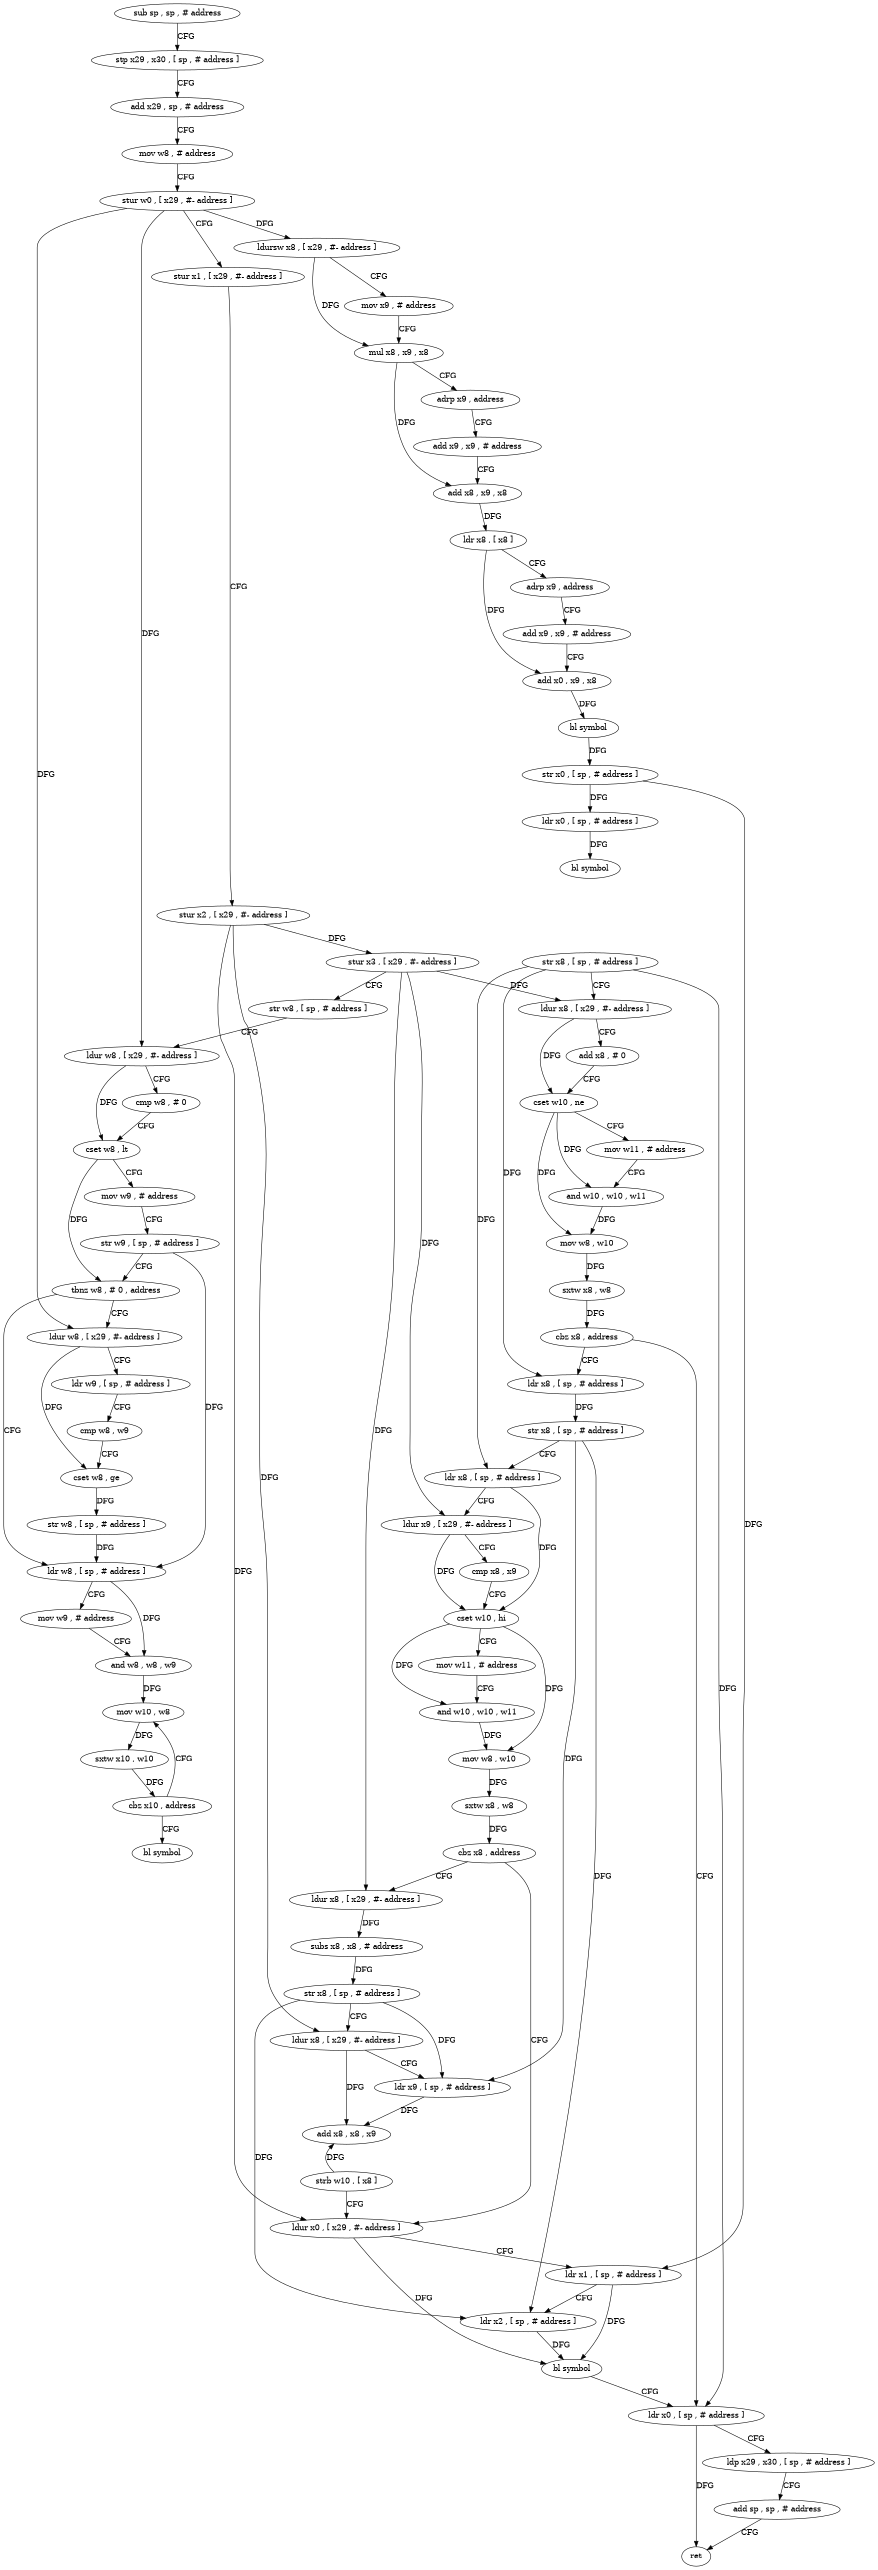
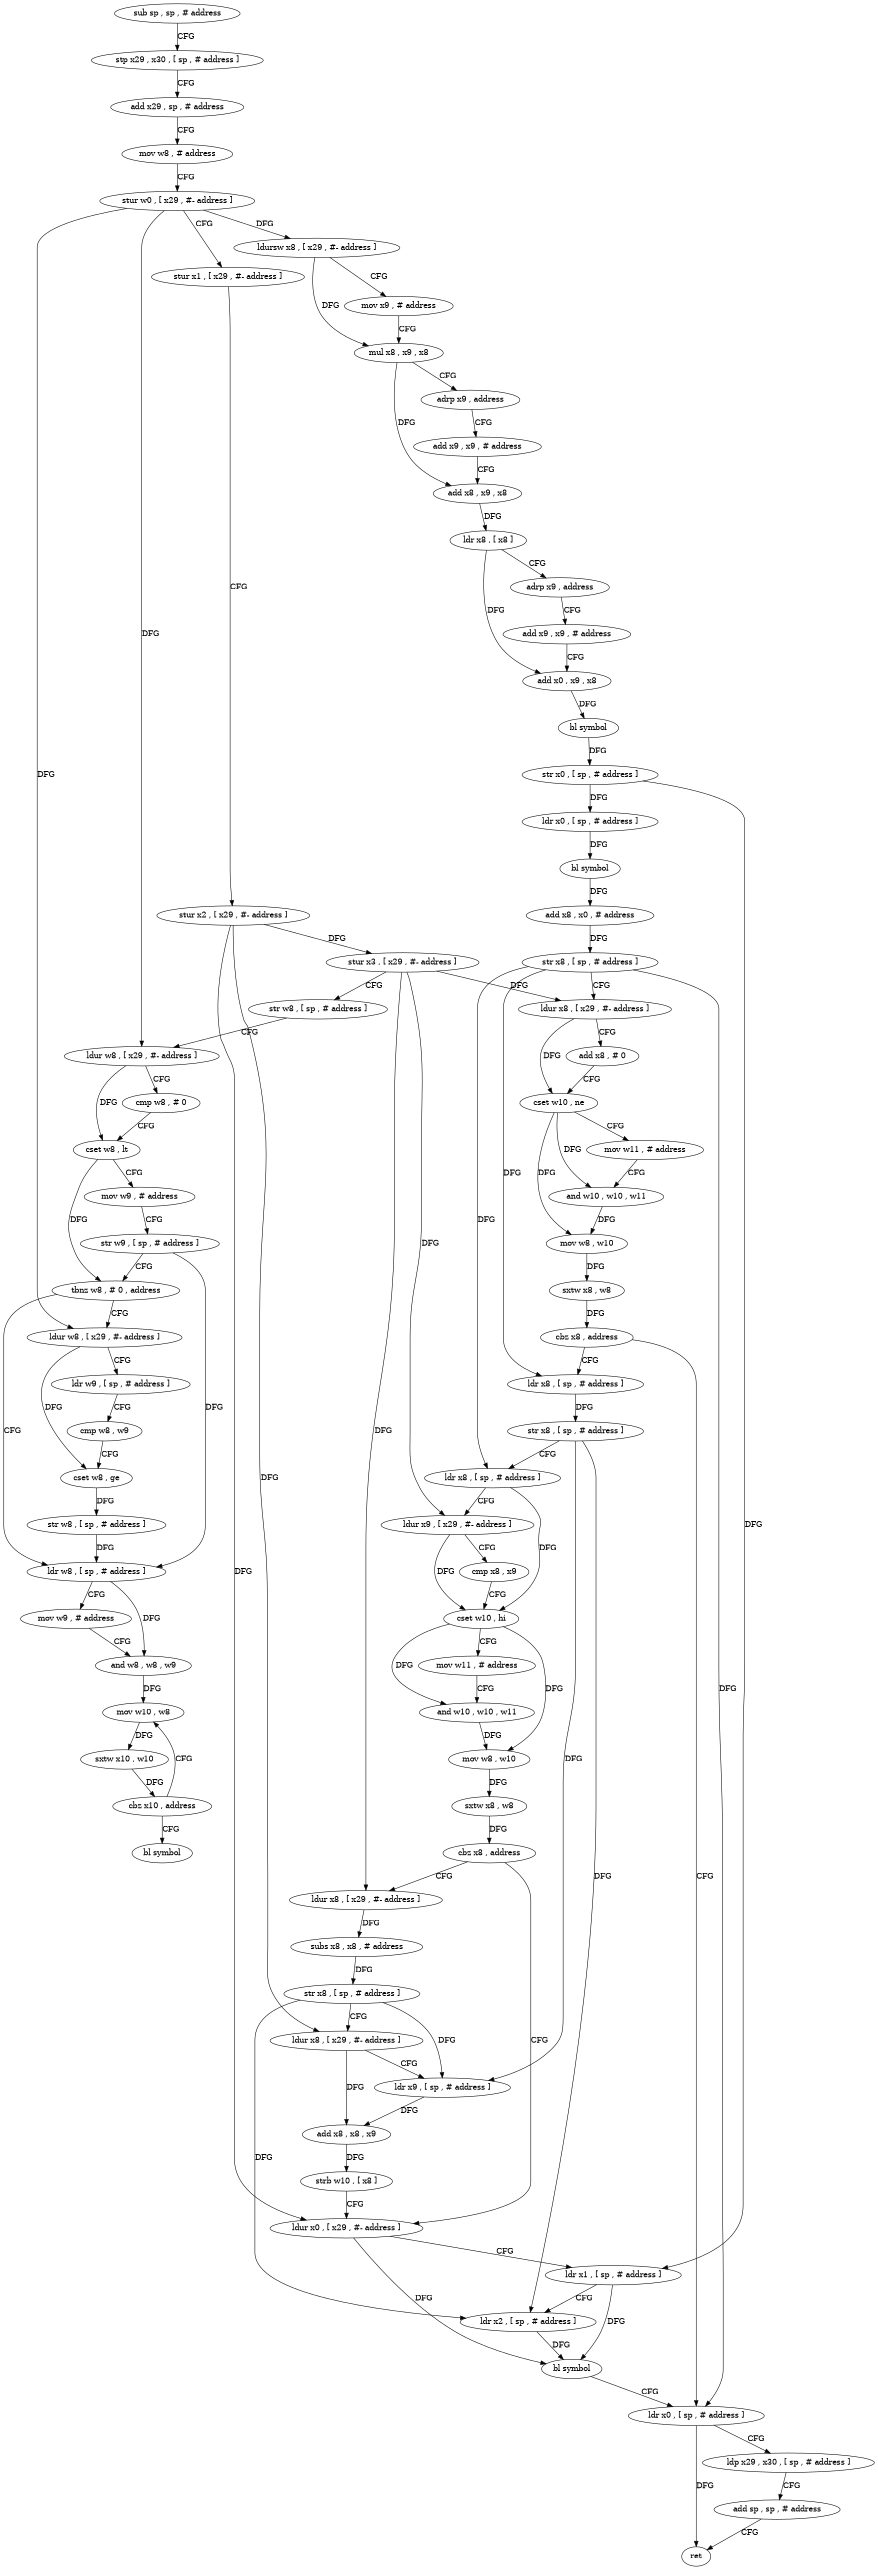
  digraph {
    n1 [label="sub sp , sp , # address"]
    n2 [label="stp x29 , x30 , [ sp , # address ]"]
    n3 [label="add x29 , sp , # address"]
    n4 [label="mov w8 , # address"]
    n5 [label="stur w0 , [ x29 , #- address ]"]
    n6 [label="stur x1 , [ x29 , #- address ]"]
    n7 [label="ldur w8 , [ x29 , #- address ]"]
    n8 [label="ldur w8 , [ x29 , #- address ]"]
    n9 [label="ldursw x8 , [ x29 , #- address ]"]
    n10 [label="stur x2 , [ x29 , #- address ]"]
    n11 [label="cmp w8 , # 0"]
    n12 [label="cset w8 , lt"]
    n13 [label="ldr w9 , [ sp , # address ]"]
    n14 [label="cset w8 , ge"]
    n15 [label="mov x9 , # address"]
    n16 [label="mul x8 , x9 , x8"]
    n17 [label="stur x3 , [ x29 , #- address ]"]
    n18 [label="ldur x0 , [ x29 , #- address ]"]
    n19 [label="ldur x8 , [ x29 , #- address ]"]
    n20 [label="str w8 , [ sp , # address ]"]
    n21 [label="ldur x8 , [ x29 , #- address ]"]
    n22 [label="ldur x9 , [ x29 , #- address ]"]
    n23 [label="ldur x8 , [ x29 , #- address ]"]
    n24 [label="ldr x1 , [ sp , # address ]"]
    n25 [label="bl symbol"]
    n26 [label="ldr x9 , [ sp , # address ]"]
    n27 [label="add x8 , x8 , x9"]
    n28 [label="add x8 , # 0"]
    n29 [label="cset w10 , ne"]
    n30 [label="cset w10 , hi"]
    n31 [label="cmp x8 , x9"]
    n32 [label="subs x8 , x8 , # address"]
    n33 [label="mov w9 , # address"]
    n34 [label="tbnz w8 , # 0 , address"]
    n35 [label="str w9 , [ sp , # address ]"]
    n36 [label="ldr w8 , [ sp , # address ]"]
    n37 [label="mov w9 , # address"]
    n38 [label="and w8 , w8 , w9"]
    n39 [label="mov w10 , w8"]
    n40 [label="cmp w8 , w9"]
    n41 [label="str w8 , [ sp , # address ]"]
    n42 [label="sxtw x10 , w10"]
    n43 [label="cbz x10 , address"]
    n44 [label="bl symbol"]
    n45 [label="adrp x9 , address"]
    n46 [label="add x8 , x9 , x8"]
    n47 [label="add x9 , x9 , # address"]
    n48 [label="ldr x8 , [ x8 ]"]
    n49 [label="adrp x9 , address"]
    n50 [label="add x0 , x9 , x8"]
    n51 [label="add x9 , x9 , # address"]
    n52 [label="bl symbol"]
    n53 [label="str x0 , [ sp , # address ]"]
    n54 [label="ldr x0 , [ sp , # address ]"]
    n55 [label="bl symbol"]
    n56 [label="ldr x2 , [ sp , # address ]"]
+   n57 [label="add x8 , x0 , # address"]
    n58 [label="str x8 , [ sp , # address ]"]
    n59 [label="ldr x0 , [ sp , # address ]"]
    n60 [label="ldr x8 , [ sp , # address ]"]
    n61 [label="ldr x8 , [ sp , # address ]"]
    n62 [label="ldp x29 , x30 , [ sp , # address ]"]
    n63 [label=ret]
    n64 [label="str x8 , [ sp , # address ]"]
    n65 [label="mov w11 , # address"]
    n66 [label="and w10 , w10 , w11"]
    n67 [label="mov w8 , w10"]
    n68 [label="sxtw x8 , w8"]
    n69 [label="cbz x8 , address"]
    n70 [label="add sp , sp , # address"]
    n71 [label="mov w11 , # address"]
    n72 [label="and w10 , w10 , w11"]
    n73 [label="mov w8 , w10"]
    n74 [label="sxtw x8 , w8"]
    n75 [label="cbz x8 , address"]
    n76 [label="str x8 , [ sp , # address ]"]
    n77 [label="strb w10 , [ x8 ]"]
    n1 -> n2 [label=CFG]
    n2 -> n3 [label=CFG]
    n3 -> n4 [label=CFG]
    n4 -> n5 [label=CFG]
    n5 -> n6 [label=CFG]
    n5 -> n7 [label=DFG]
    n5 -> n8 [label=DFG]
    n5 -> n9 [label=DFG]
    n6 -> n10 [label=CFG]
    n7 -> n11 [label=CFG]
    n7 -> n12 [label=DFG]
    n8 -> n13 [label=CFG]
    n8 -> n14 [label=DFG]
    n9 -> n15 [label=CFG]
    n9 -> n16 [label=DFG]
    n10 -> n17 [label=DFG]
    n10 -> n18 [label=DFG]
    n10 -> n19 [label=DFG]
    n11 -> n12 [label=CFG]
    n12 -> n33 [label=CFG]
    n12 -> n34 [label=DFG]
    n13 -> n40 [label=CFG]
    n14 -> n41 [label=DFG]
    n15 -> n16 [label=CFG]
    n16 -> n45 [label=CFG]
    n16 -> n46 [label=DFG]
    n17 -> n20 [label=CFG]
    n17 -> n21 [label=DFG]
    n17 -> n22 [label=DFG]
    n17 -> n23 [label=DFG]
    n18 -> n24 [label=CFG]
    n18 -> n25 [label=DFG]
    n19 -> n26 [label=CFG]
    n19 -> n27 [label=DFG]
    n20 -> n7 [label=CFG]
    n21 -> n28 [label=CFG]
    n21 -> n29 [label=DFG]
    n22 -> n30 [label=DFG]
    n22 -> n31 [label=CFG]
    n23 -> n32 [label=DFG]
    n24 -> n25 [label=DFG]
    n24 -> n56 [label=CFG]
    n25 -> n59 [label=CFG]
    n26 -> n27 [label=DFG]
-   n77 -> n27 [label=DFG]
+   n27 -> n77 [label=DFG]
    n28 -> n29 [label=CFG]
    n29 -> n65 [label=CFG]
    n29 -> n66 [label=DFG]
    n29 -> n67 [label=DFG]
    n30 -> n71 [label=CFG]
    n30 -> n72 [label=DFG]
    n30 -> n73 [label=DFG]
    n31 -> n30 [label=CFG]
    n32 -> n76 [label=DFG]
    n33 -> n35 [label=CFG]
    n34 -> n8 [label=CFG]
    n34 -> n36 [label=CFG]
    n35 -> n34 [label=CFG]
    n35 -> n36 [label=DFG]
    n36 -> n37 [label=CFG]
    n36 -> n38 [label=DFG]
    n37 -> n38 [label=CFG]
    n38 -> n39 [label=DFG]
    n39 -> n42 [label=DFG]
    n40 -> n14 [label=CFG]
    n41 -> n36 [label=DFG]
    n42 -> n43 [label=DFG]
    n43 -> n39 [label=CFG]
    n43 -> n44 [label=CFG]
    n45 -> n47 [label=CFG]
    n46 -> n48 [label=DFG]
    n47 -> n46 [label=CFG]
    n48 -> n49 [label=CFG]
    n48 -> n50 [label=DFG]
    n49 -> n51 [label=CFG]
    n50 -> n52 [label=DFG]
    n51 -> n50 [label=CFG]
    n52 -> n53 [label=DFG]
    n53 -> n24 [label=DFG]
    n53 -> n54 [label=DFG]
    n54 -> n55 [label=DFG]
+   n55 -> n57 [label=DFG]
    n56 -> n25 [label=DFG]
+   n57 -> n58 [label=DFG]
    n58 -> n21 [label=CFG]
    n58 -> n59 [label=DFG]
    n58 -> n60 [label=DFG]
    n58 -> n61 [label=DFG]
    n59 -> n62 [label=CFG]
    n59 -> n63 [label=DFG]
    n60 -> n64 [label=DFG]
    n61 -> n22 [label=CFG]
    n61 -> n30 [label=DFG]
    n62 -> n70 [label=CFG]
    n64 -> n26 [label=DFG]
    n64 -> n56 [label=DFG]
    n64 -> n61 [label=CFG]
    n65 -> n66 [label=CFG]
    n66 -> n67 [label=DFG]
    n67 -> n68 [label=DFG]
    n68 -> n69 [label=DFG]
    n69 -> n59 [label=CFG]
    n69 -> n60 [label=CFG]
    n70 -> n63 [label=CFG]
    n71 -> n72 [label=CFG]
    n72 -> n73 [label=DFG]
    n73 -> n74 [label=DFG]
    n74 -> n75 [label=DFG]
    n75 -> n18 [label=CFG]
    n75 -> n23 [label=CFG]
    n76 -> n19 [label=CFG]
    n76 -> n26 [label=DFG]
    n76 -> n56 [label=DFG]
    n77 -> n18 [label=CFG]
  }
